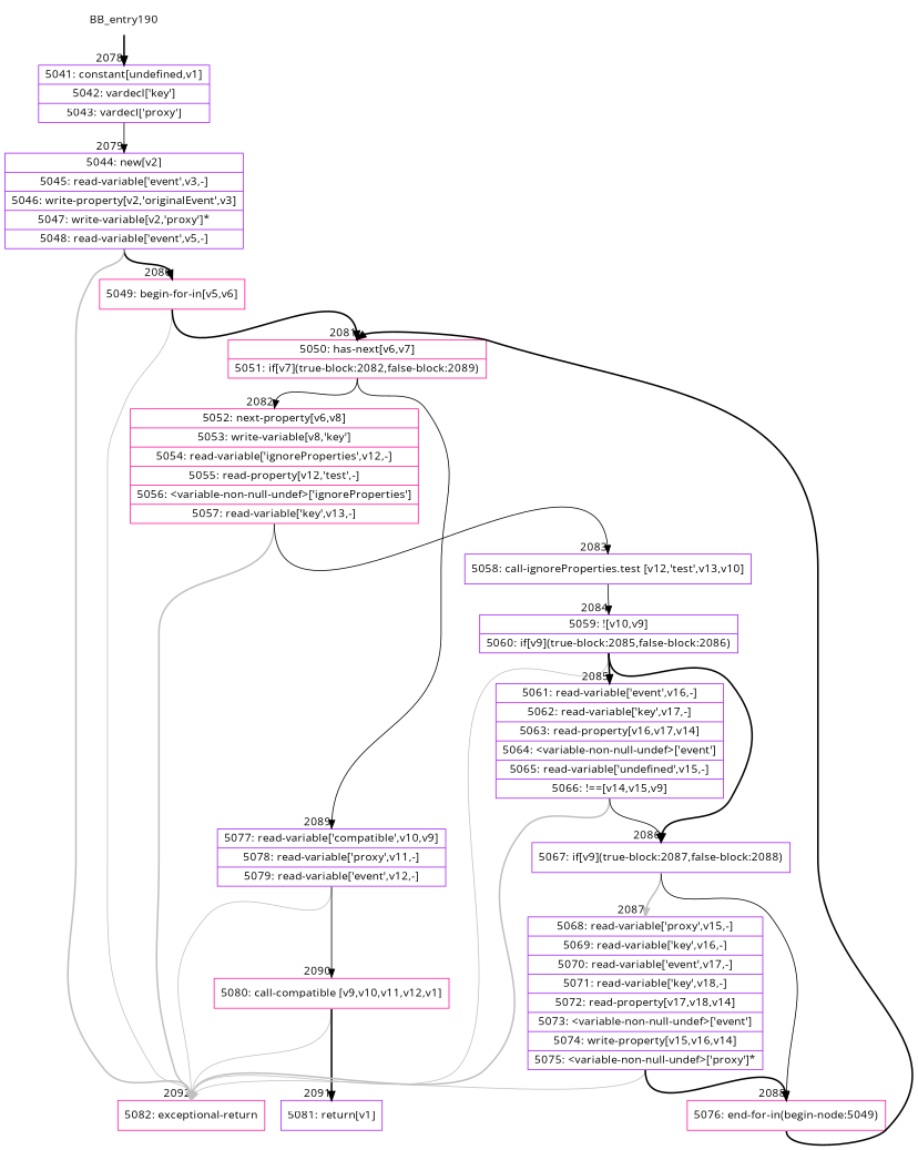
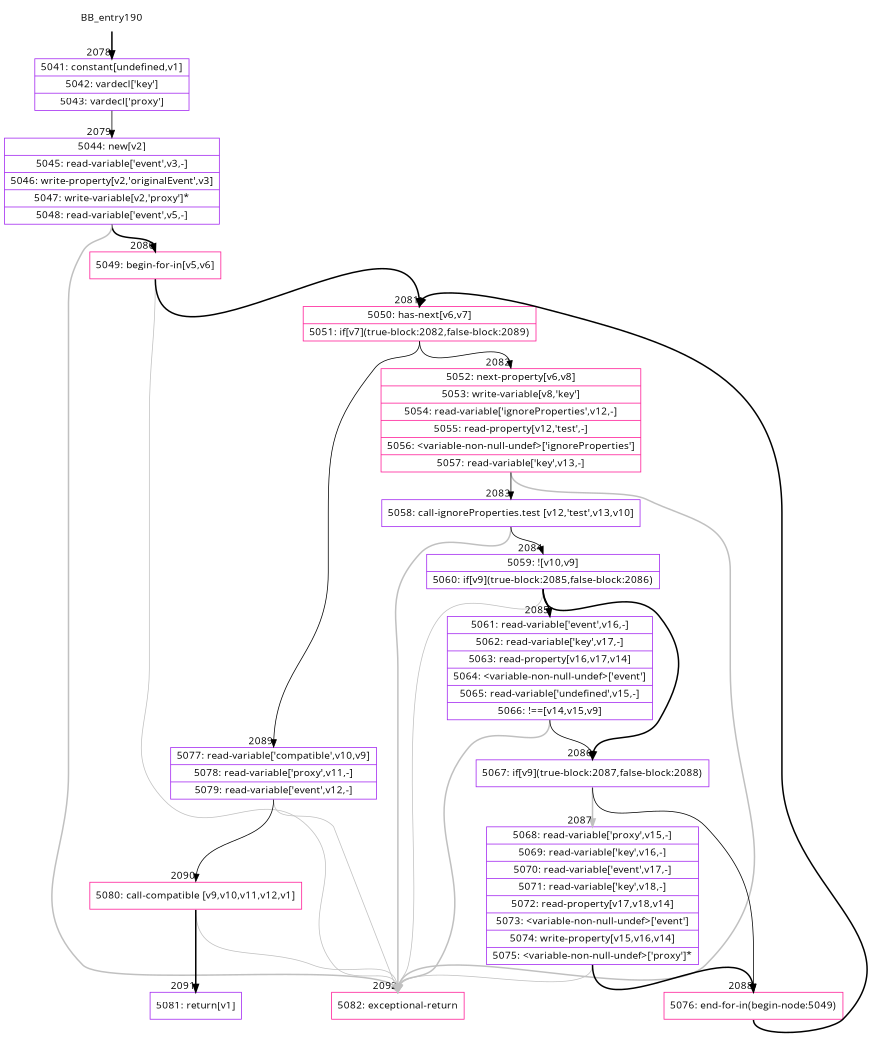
  digraph {
    fontname="Open Sans"
    rankdir=TD
    node [color=purple fontname="Open Sans" shape=record]
    edge [fontname="Open Sans" headport=n style=bold tailport=s]
    BB_entry190 [shape=none]
    n2 [label="{5041: constant[undefined,v1]|5042: vardecl['key']|5043: vardecl['proxy']}"]
    n3 [label="{5044: new[v2]|5045: read-variable['event',v3,-]|5046: write-property[v2,'originalEvent',v3]|5047: write-variable[v2,'proxy']*|5048: read-variable['event',v5,-]}"]
    n4 [color=deeppink label="{5049: begin-for-in[v5,v6]}"]
    n5 [color=deeppink label="{5082: exceptional-return}"]
    n6 [color=deeppink label="{5050: has-next[v6,v7]|5051: if[v7](true-block:2082,false-block:2089)}"]
    n7 [color=deeppink label="{5052: next-property[v6,v8]|5053: write-variable[v8,'key']|5054: read-variable['ignoreProperties',v12,-]|5055: read-property[v12,'test',-]|5056: \<variable-non-null-undef\>['ignoreProperties']|5057: read-variable['key',v13,-]}"]
    n8 [label="{5077: read-variable['compatible',v10,v9]|5078: read-variable['proxy',v11,-]|5079: read-variable['event',v12,-]}"]
    n9 [label="{5058: call-ignoreProperties.test [v12,'test',v13,v10]}"]
    n10 [color=deeppink label="{5080: call-compatible [v9,v10,v11,v12,v1]}"]
    n11 [label="{5059: ![v10,v9]|5060: if[v9](true-block:2085,false-block:2086)}"]
    n12 [label="{5081: return[v1]}"]
    n13 [label="{5067: if[v9](true-block:2087,false-block:2088)}"]
    n14 [label="{5061: read-variable['event',v16,-]|5062: read-variable['key',v17,-]|5063: read-property[v16,v17,v14]|5064: \<variable-non-null-undef\>['event']|5065: read-variable['undefined',v15,-]|5066: !==[v14,v15,v9]}"]
    n15 [label="{5068: read-variable['proxy',v15,-]|5069: read-variable['key',v16,-]|5070: read-variable['event',v17,-]|5071: read-variable['key',v18,-]|5072: read-property[v17,v18,v14]|5073: \<variable-non-null-undef\>['event']|5074: write-property[v15,v16,v14]|5075: \<variable-non-null-undef\>['proxy']*}"]
    n16 [color=deeppink label="{5076: end-for-in(begin-node:5049)}"]
    BB_entry190 -> n2 [headlabel="    2078"]
    n2 -> n3 [headlabel="      2079" style=solid]
    n3 -> n4 [headlabel="      2080"]
    n3 -> n5 [color=gray headlabel="      2092"]
    n4 -> n5 [color=gray style=solid]
    n4 -> n6 [headlabel="      2081"]
    n6 -> n7 [headlabel="      2082" style=solid]
    n6 -> n8 [headlabel="      2089" style=solid]
    n7 -> n5 [color=gray]
    n7 -> n9 [headlabel="      2083" style=solid]
    n8 -> n5 [color=gray style=solid]
    n8 -> n10 [headlabel="      2090" style=solid]
+   n9 -> n5 [color=gray]
    n9 -> n11 [headlabel="      2084" style=solid]
    n10 -> n5 [color=gray style=solid]
    n10 -> n12 [headlabel="      2091"]
    n11 -> n5 [color=gray style=solid]
    n11 -> n13 [headlabel="      2086"]
    n11 -> n14 [headlabel="      2085"]
    n13 -> n15 [color=gray headlabel="      2087"]
    n13 -> n16 [headlabel="      2088" style=solid]
    n14 -> n5 [color=gray]
    n14 -> n13 [style=solid]
    n15 -> n5 [color=gray style=solid]
    n15 -> n16
    n16 -> n6
  }
